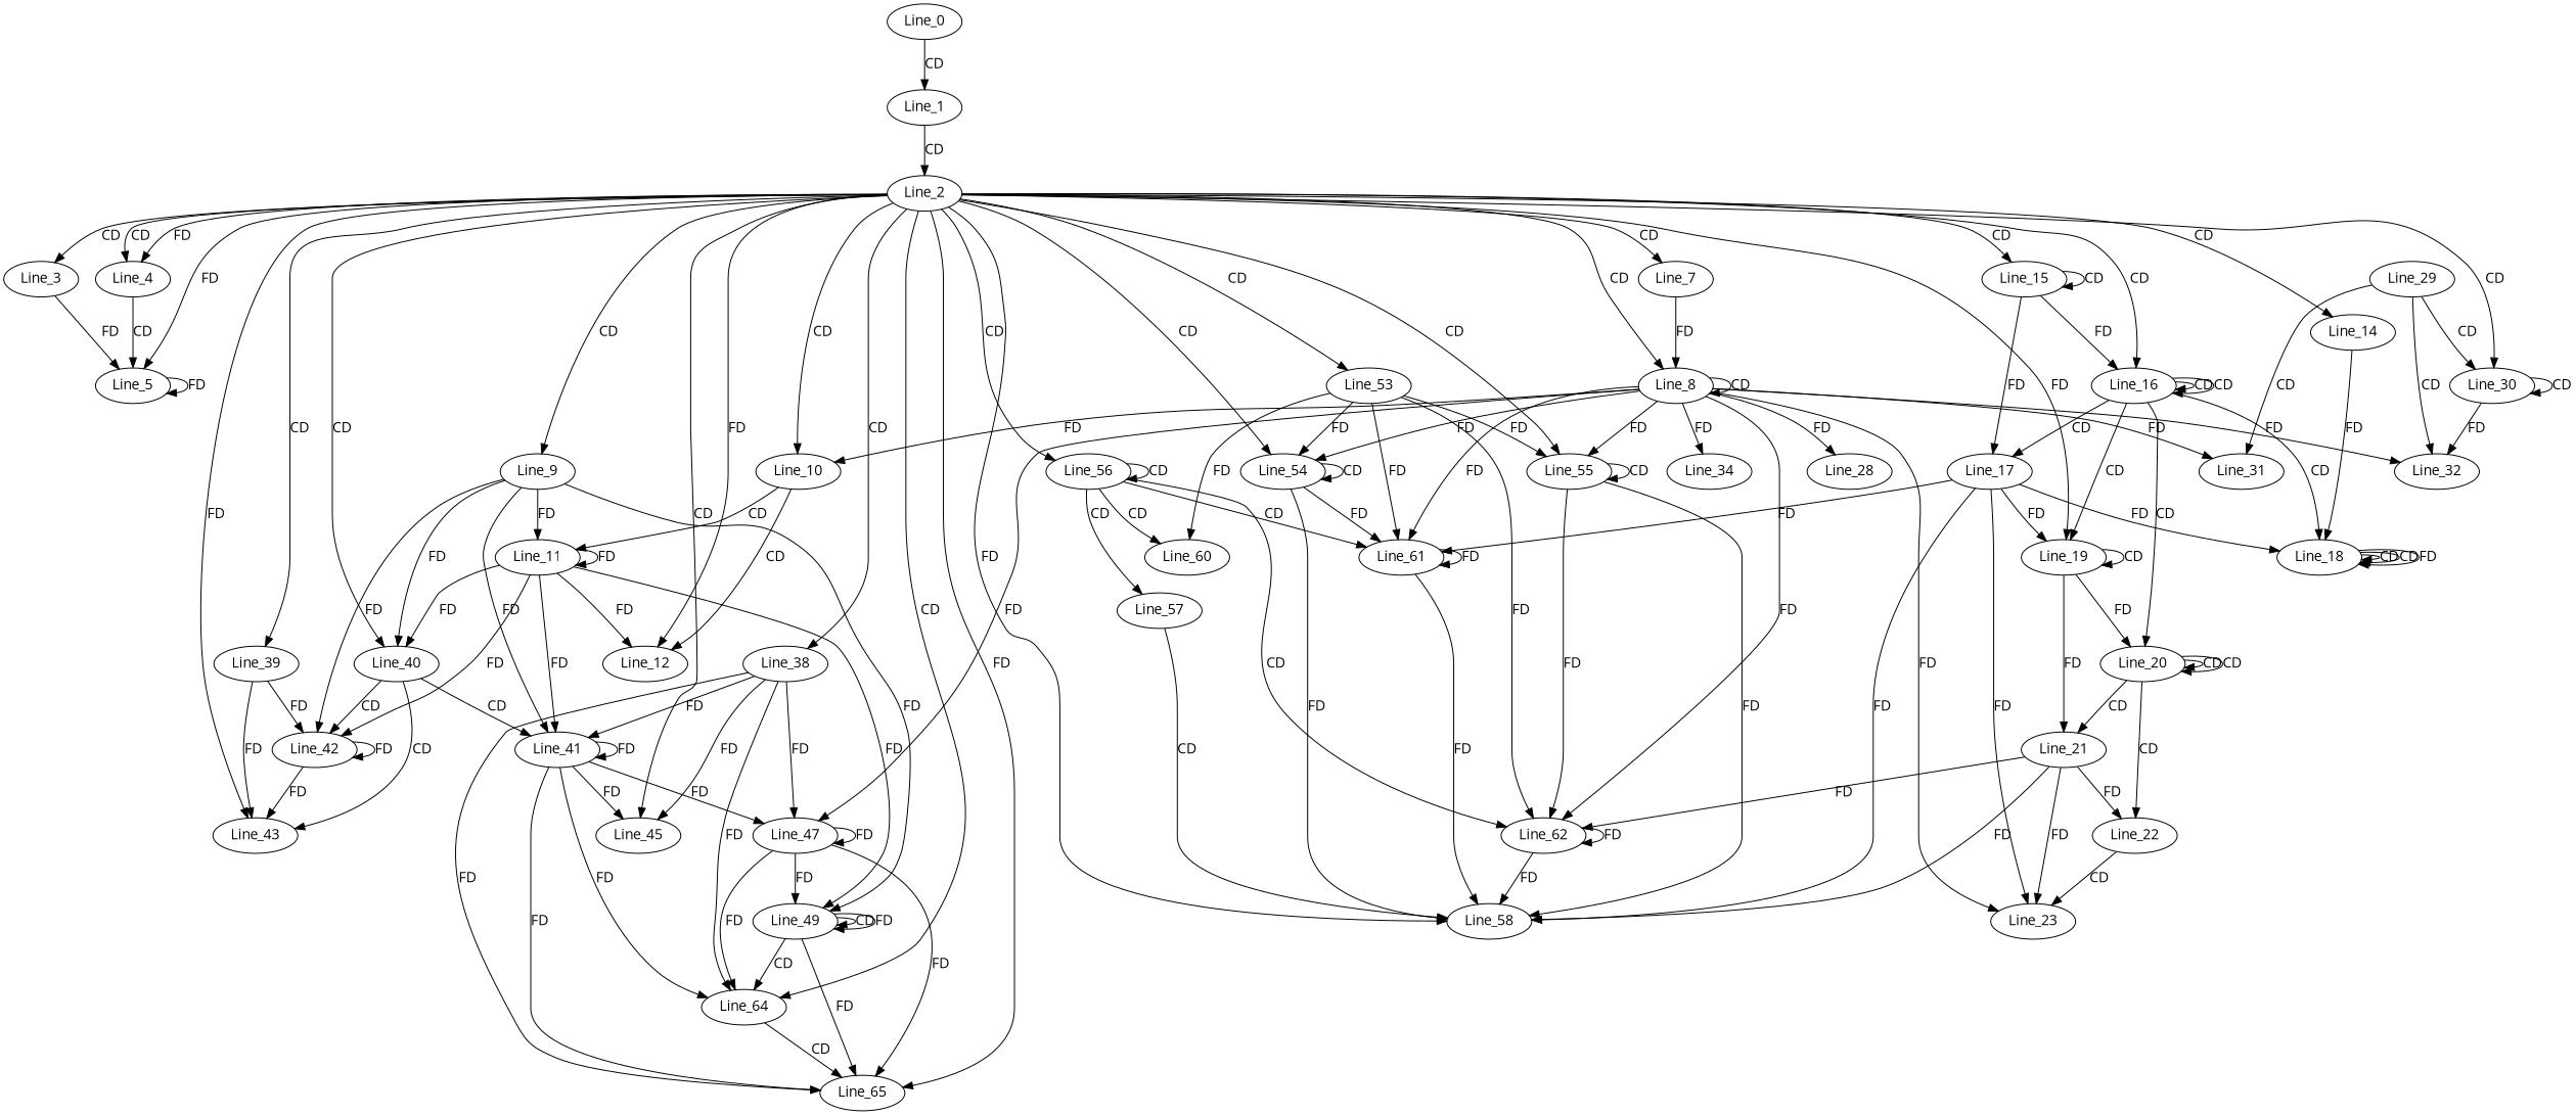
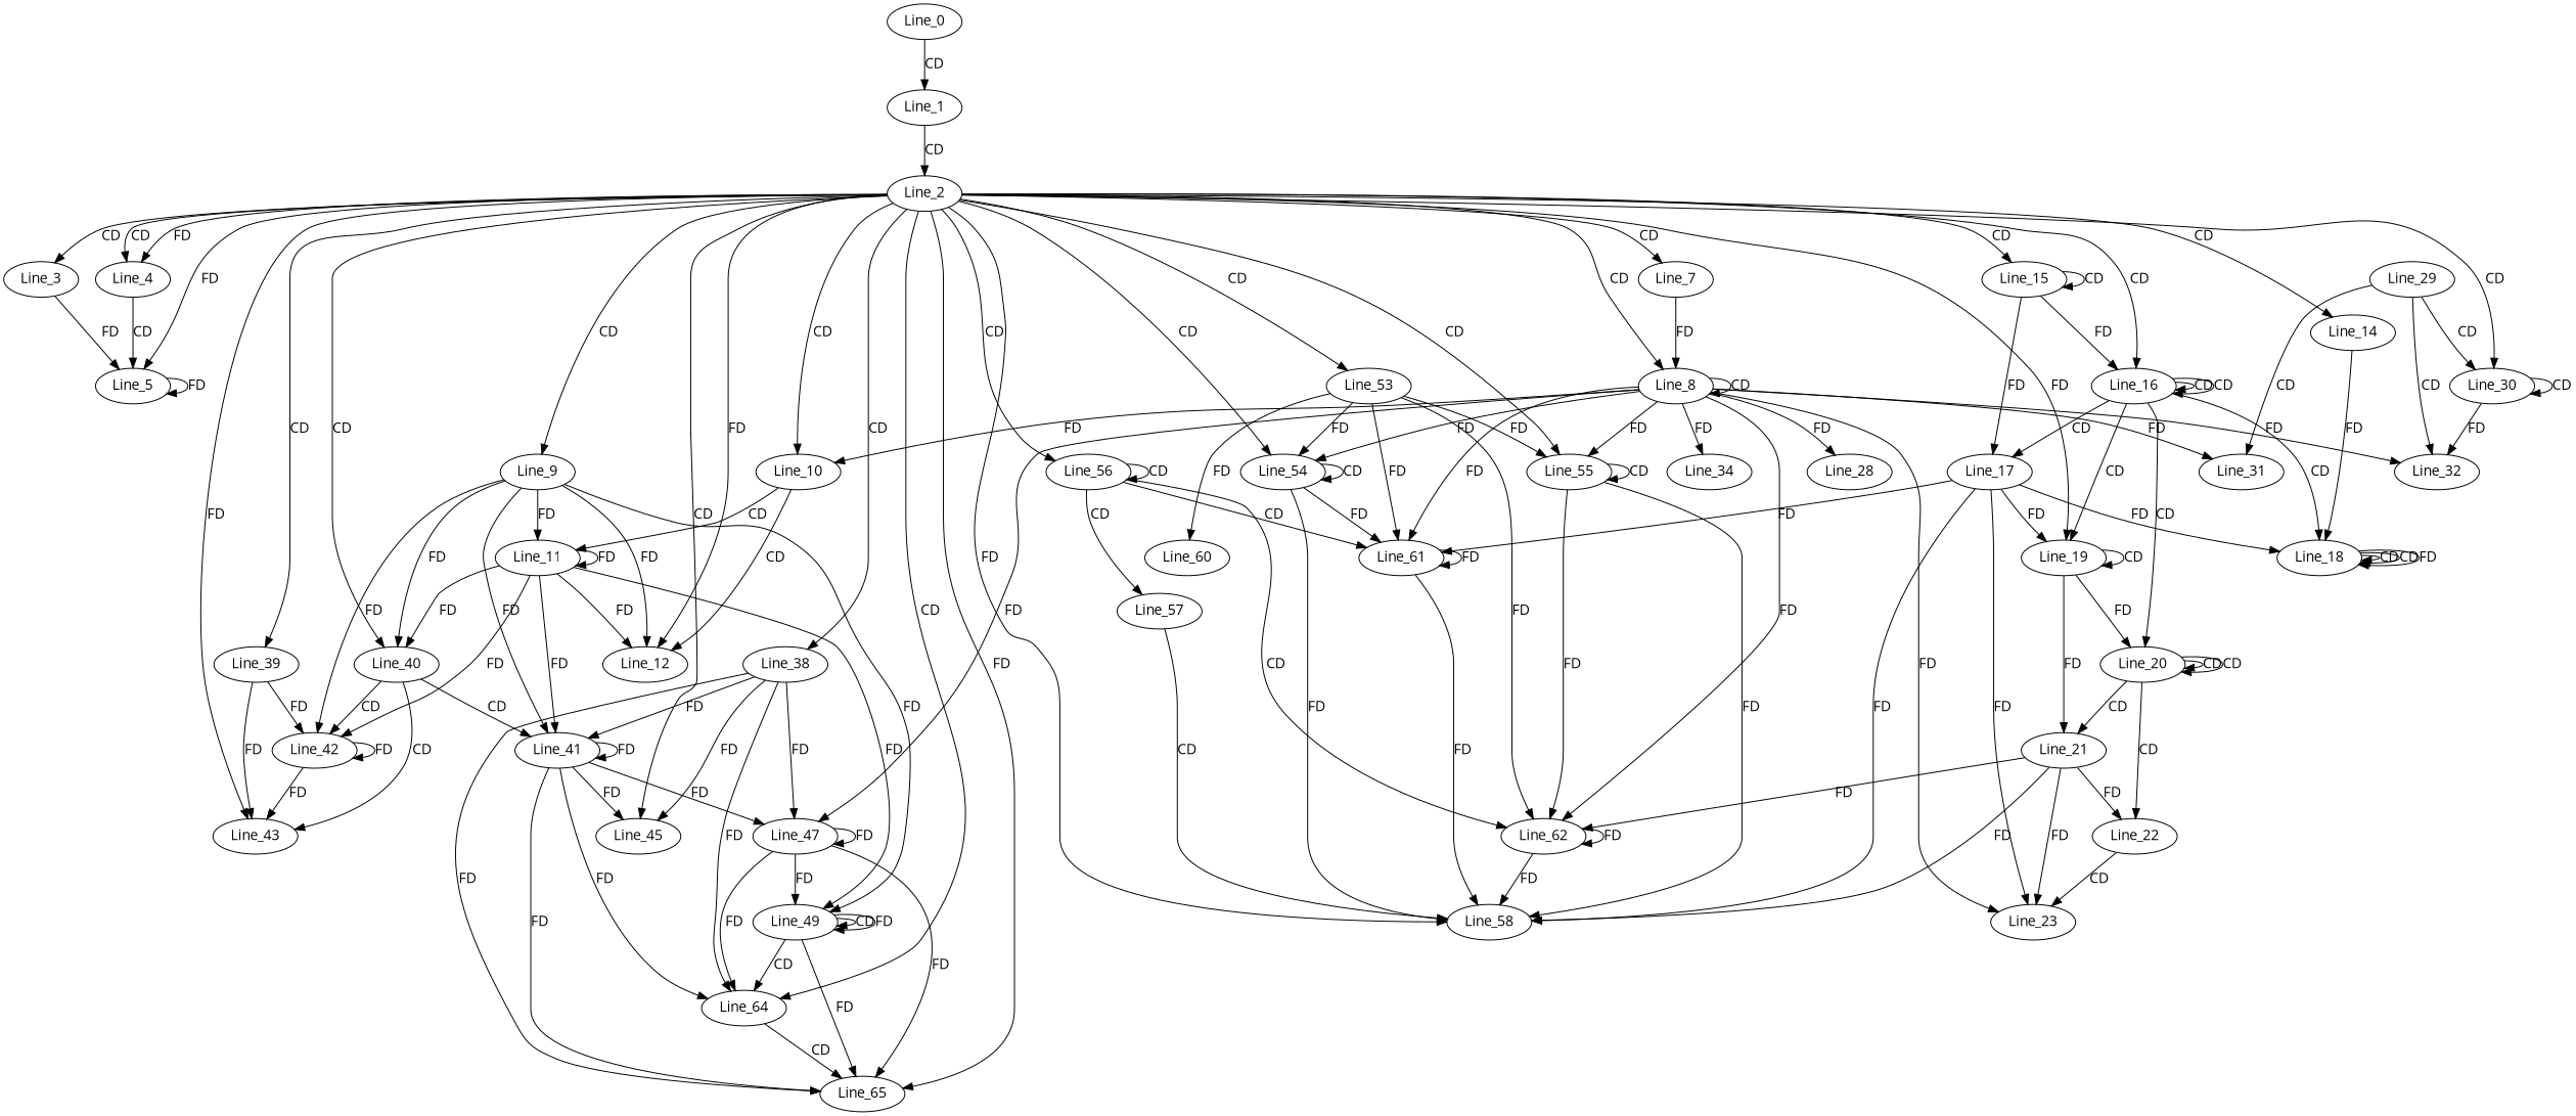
  digraph {
    fontname="Open Sans"
    node [fontname="Open Sans"]
    edge [fontname="Open Sans"]
    Line_0
    Line_1
    Line_2
    Line_3
    Line_4
    Line_5
    Line_7
    Line_8
    Line_9
    Line_10
    Line_12
    Line_14
    Line_15
    Line_16
    Line_19
    Line_30
    Line_38
    Line_39
    Line_40
    Line_43
    Line_45
    Line_53
    Line_54
    Line_55
    Line_56
    Line_58
    Line_64
    Line_65
    Line_23
    Line_28
    Line_31
    Line_32
    Line_34
    Line_47
    Line_61
    Line_62
    Line_11
    Line_41
    Line_42
    Line_49
    Line_18
    Line_17
    Line_20
    Line_21
    Line_60
    Line_57
    Line_22
    Line_29
    Line_0 -> Line_1 [label=CD]
    Line_1 -> Line_2 [label=CD]
    Line_2 -> Line_3 [label=CD]
    Line_2 -> Line_4 [label=CD]
    Line_2 -> Line_4 [label=FD]
    Line_2 -> Line_5 [label=FD]
    Line_2 -> Line_7 [label=CD]
    Line_2 -> Line_8 [label=CD]
    Line_2 -> Line_9 [label=CD]
    Line_2 -> Line_10 [label=CD]
    Line_2 -> Line_12 [label=FD]
    Line_2 -> Line_14 [label=CD]
    Line_2 -> Line_15 [label=CD]
    Line_2 -> Line_16 [label=CD]
    Line_2 -> Line_19 [label=FD]
    Line_2 -> Line_30 [label=CD]
    Line_2 -> Line_38 [label=CD]
    Line_2 -> Line_39 [label=CD]
    Line_2 -> Line_40 [label=CD]
    Line_2 -> Line_43 [label=FD]
    Line_2 -> Line_45 [label=CD]
    Line_2 -> Line_53 [label=CD]
    Line_2 -> Line_54 [label=CD]
    Line_2 -> Line_55 [label=CD]
    Line_2 -> Line_56 [label=CD]
    Line_2 -> Line_58 [label=FD]
    Line_2 -> Line_64 [label=CD]
    Line_2 -> Line_65 [label=FD]
    Line_3 -> Line_5 [label=FD]
    Line_4 -> Line_5 [label=CD]
    Line_5 -> Line_5 [label=FD]
    Line_7 -> Line_8 [label=FD]
    Line_8 -> Line_8 [label=CD]
    Line_8 -> Line_10 [label=FD]
    Line_8 -> Line_54 [label=FD]
    Line_8 -> Line_55 [label=FD]
    Line_8 -> Line_23 [label=FD]
    Line_8 -> Line_28 [label=FD]
    Line_8 -> Line_31 [label=FD]
    Line_8 -> Line_32 [label=FD]
    Line_8 -> Line_34 [label=FD]
    Line_8 -> Line_47 [label=FD]
    Line_8 -> Line_61 [label=FD]
    Line_8 -> Line_62 [label=FD]
+   Line_9 -> Line_12 [label=FD]
    Line_9 -> Line_40 [label=FD]
    Line_9 -> Line_11 [label=FD]
    Line_9 -> Line_41 [label=FD]
    Line_9 -> Line_42 [label=FD]
    Line_9 -> Line_49 [label=FD]
    Line_10 -> Line_12 [label=CD]
    Line_10 -> Line_11 [label=CD]
    Line_14 -> Line_18 [label=FD]
    Line_15 -> Line_15 [label=CD]
    Line_15 -> Line_16 [label=FD]
    Line_15 -> Line_17 [label=FD]
    Line_16 -> Line_16 [label=CD]
    Line_16 -> Line_16 [label=CD]
    Line_16 -> Line_19 [label=CD]
    Line_16 -> Line_18 [label=CD]
    Line_16 -> Line_17 [label=CD]
    Line_16 -> Line_20 [label=CD]
    Line_19 -> Line_19 [label=CD]
    Line_19 -> Line_20 [label=FD]
    Line_19 -> Line_21 [label=FD]
    Line_30 -> Line_30 [label=CD]
    Line_30 -> Line_32 [label=FD]
    Line_38 -> Line_45 [label=FD]
    Line_38 -> Line_64 [label=FD]
    Line_38 -> Line_65 [label=FD]
    Line_38 -> Line_47 [label=FD]
    Line_38 -> Line_41 [label=FD]
    Line_39 -> Line_43 [label=FD]
    Line_39 -> Line_42 [label=FD]
    Line_40 -> Line_43 [label=CD]
    Line_40 -> Line_41 [label=CD]
    Line_40 -> Line_42 [label=CD]
    Line_53 -> Line_54 [label=FD]
    Line_53 -> Line_55 [label=FD]
    Line_53 -> Line_61 [label=FD]
    Line_53 -> Line_62 [label=FD]
    Line_53 -> Line_60 [label=FD]
    Line_54 -> Line_54 [label=CD]
    Line_54 -> Line_58 [label=FD]
    Line_54 -> Line_61 [label=FD]
    Line_55 -> Line_55 [label=CD]
    Line_55 -> Line_58 [label=FD]
    Line_55 -> Line_62 [label=FD]
    Line_56 -> Line_56 [label=CD]
    Line_56 -> Line_61 [label=CD]
    Line_56 -> Line_62 [label=CD]
-   Line_56 -> Line_60 [label=CD]
    Line_56 -> Line_57 [label=CD]
    Line_64 -> Line_65 [label=CD]
    Line_47 -> Line_64 [label=FD]
    Line_47 -> Line_65 [label=FD]
    Line_47 -> Line_47 [label=FD]
    Line_47 -> Line_49 [label=FD]
    Line_61 -> Line_58 [label=FD]
    Line_61 -> Line_61 [label=FD]
    Line_62 -> Line_58 [label=FD]
    Line_62 -> Line_62 [label=FD]
    Line_11 -> Line_12 [label=FD]
    Line_11 -> Line_40 [label=FD]
    Line_11 -> Line_11 [label=FD]
    Line_11 -> Line_41 [label=FD]
    Line_11 -> Line_42 [label=FD]
    Line_11 -> Line_49 [label=FD]
    Line_41 -> Line_45 [label=FD]
    Line_41 -> Line_64 [label=FD]
    Line_41 -> Line_65 [label=FD]
    Line_41 -> Line_47 [label=FD]
    Line_41 -> Line_41 [label=FD]
    Line_42 -> Line_43 [label=FD]
    Line_42 -> Line_42 [label=FD]
    Line_49 -> Line_64 [label=CD]
    Line_49 -> Line_65 [label=FD]
    Line_49 -> Line_49 [label=CD]
    Line_49 -> Line_49 [label=FD]
    Line_18 -> Line_18 [label=CD]
    Line_18 -> Line_18 [label=CD]
    Line_18 -> Line_18 [label=FD]
    Line_17 -> Line_19 [label=FD]
    Line_17 -> Line_58 [label=FD]
    Line_17 -> Line_23 [label=FD]
    Line_17 -> Line_61 [label=FD]
    Line_17 -> Line_18 [label=FD]
    Line_20 -> Line_20 [label=CD]
    Line_20 -> Line_20 [label=CD]
    Line_20 -> Line_21 [label=CD]
    Line_20 -> Line_22 [label=CD]
    Line_21 -> Line_58 [label=FD]
    Line_21 -> Line_23 [label=FD]
    Line_21 -> Line_62 [label=FD]
    Line_21 -> Line_22 [label=FD]
    Line_57 -> Line_58 [label=CD]
    Line_22 -> Line_23 [label=CD]
    Line_29 -> Line_30 [label=CD]
    Line_29 -> Line_31 [label=CD]
    Line_29 -> Line_32 [label=CD]
  }
